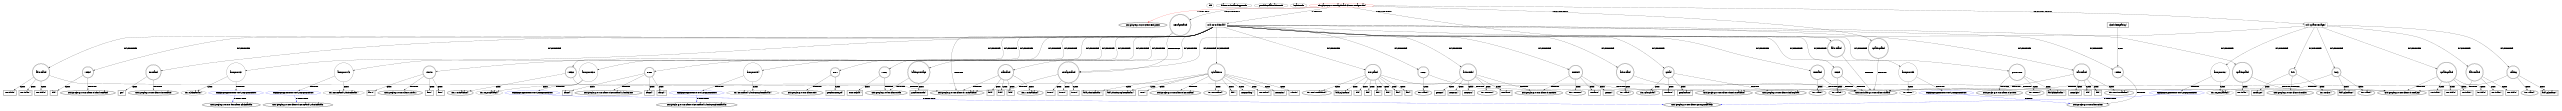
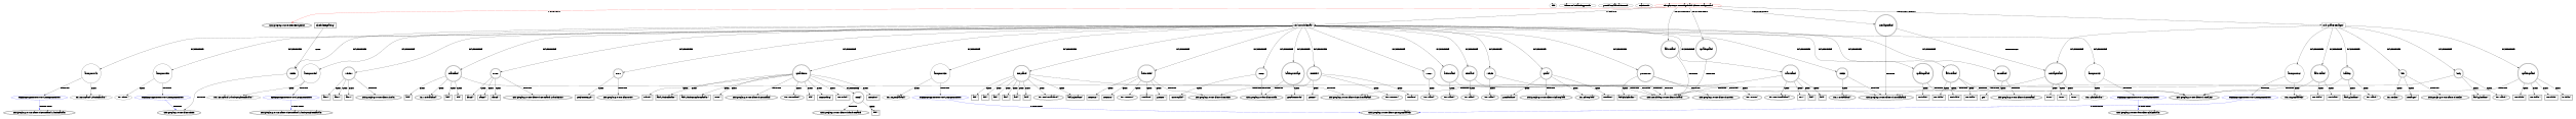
  digraph {
    node [isFrameworkType=true vertexType=INSIDE_CALL peripheries=2 shape=box]
    n1 [category=extension_graph graphId=324 isAnonymous=false label=add possibleRelation=true isFrameworkType="" vertexType="" peripheries="" shape=""]
    frameworkRelatedTypesInfo [0="com.google.gwt.core.client.EntryPoint" isFrameworkType="" vertexType="" peripheries="" shape=""]
    possibleCollaborationsInfo [0="324~OVERRIDING_METHOD_DECLARATION-INSTANTIATION-~com.google.gwt.core.client.EntryPoint ~com.google.gwt.user.client.rpc.AsyncCallback ~false~true" 1="324~OVERRIDING_METHOD_DECLARATION-INSTANTIATION-~com.google.gwt.core.client.EntryPoint ~com.google.gwt.user.client.ui.FormPanel.SubmitCompleteHandler ~false~true" 2="324~CLIENT_METHOD_DECLARATION-INSTANTIATION-~com.google.gwt.core.client.EntryPoint ~com.google.gwt.user.client.rpc.AsyncCallback ~false~true" 3="324~OVERRIDING_METHOD_DECLARATION-INSTANTIATION-~com.google.gwt.core.client.EntryPoint ~com.google.gwt.event.dom.client.ClickHandler ~false~true" 4="324~OVERRIDING_METHOD_DECLARATION-INSTANTIATION-~com.google.gwt.core.client.EntryPoint ~com.google.gwt.user.client.ui.FormPanel.SubmitHandler ~false~true" 5="324~OVERRIDING_METHOD_DECLARATION-INSTANTIATION-~com.google.gwt.core.client.EntryPoint ~com.google.gwt.user.client.Timer ~false~true" isFrameworkType="" vertexType="" peripheries="" shape=""]
    locationInfo [contextSignature=MessageBoard filePath="/Max-Hailperin-MessageBoard/MessageBoard-master/MessageBoard/src/edu/gac/mcs270/messageboard/client/MessageBoard.java" graphId=324 projectName="Max-Hailperin-MessageBoard" isFrameworkType="" vertexType="" peripheries="" shape=""]
    n5 [color=red isFrameworkType=false label="edu.gac.mcs270.messageboard.client.MessageBoard" vertexType=ROOT_CLIENT_CLASS_DECLARATION peripheries="" shape=""]
    n6 [label="com.google.gwt.core.client.EntryPoint" vertexType=FRAMEWORK_INTERFACE_TYPE shape=""]
    n7 [label=failureLabel shape=circle vertexType=FIELD_DECLARATION]
    n8 [label=messagesPanel shape=circle vertexType=FIELD_DECLARATION]
    n9 [label=updatingLabel shape=circle vertexType=FIELD_DECLARATION]
    n10 [isFrameworkType=false label="void onModuleLoad()" vertexType=OVERRIDING_METHOD_DECLARATION peripheries=""]
    n11 [isFrameworkType=false label="void updateMessages()" vertexType=CLIENT_METHOD_DECLARATION peripheries=""]
    n12 [label="com.setVisible.gwt.user.client.ui.Label" vertexType=FRAMEWORK_CLASS_TYPE shape=""]
    n13 [label="com.google.gwt.user.client.ui.VerticalPanel" vertexType=FRAMEWORK_CLASS_TYPE shape=""]
    n14 [label=messagesPanel shape=circle vertexType=VARIABLE_EXPRESION]
    n15 [label=mainPanel shape=circle vertexType=VARIABLE_EXPRESION]
    n16 [label=uploadForm shape=circle vertexType=VARIABLE_EXPRESION]
    n17 [label=entryPanel shape=circle vertexType=VARIABLE_EXPRESION]
    n18 [label=authorLabel shape=circle vertexType=VARIABLE_EXPRESION]
    n19 [label=authorField shape=circle vertexType=VARIABLE_EXPRESION]
    n20 [label=textLabel shape=circle vertexType=VARIABLE_EXPRESION]
    n21 [label=textField shape=circle vertexType=VARIABLE_EXPRESION]
    n22 [label=upload shape=circle vertexType=VARIABLE_EXPRESION]
    n23 [label=postButton shape=circle vertexType=VARIABLE_EXPRESION]
    n24 [label=statusPanel shape=circle vertexType=VARIABLE_EXPRESION]
    n25 [label=VAR25 shape=circle vertexType=VARIABLE_EXPRESION]
    n26 [label=updatingLabel shape=circle vertexType=VARIABLE_EXPRESION]
    n27 [label=VAR27 shape=circle vertexType=VARIABLE_EXPRESION]
    n28 [label=failureLabel shape=circle vertexType=VARIABLE_EXPRESION]
    n29 [label=VAR32 shape=circle vertexType=VARIABLE_EXPRESION]
    n30 [label=VAR34 shape=circle vertexType=VARIABLE_EXPRESION]
    n31 [label=RootPanel shape=circle vertexType=VARIABLE_EXPRESION]
    n32 [isFrameworkType=false label=anonymous37 shape=circle vertexType=VARIABLE_EXPRESION peripheries=""]
    n33 [isFrameworkType=false label=anonymous38 shape=circle vertexType=VARIABLE_EXPRESION peripheries=""]
    n34 [isFrameworkType=false label=anonymous43 shape=circle vertexType=VARIABLE_EXPRESION peripheries=""]
    n35 [label=Window shape=circle vertexType=VARIABLE_EXPRESION]
    n36 [label=event shape=circle vertexType=VARIABLE_EXPRESION]
    n37 [isFrameworkType=false label=anonymous54 shape=circle vertexType=VARIABLE_EXPRESION peripheries=""]
    n38 [label=VAR58 shape=circle vertexType=VARIABLE_EXPRESION]
    n39 [isFrameworkType=false label=anonymous59 shape=circle vertexType=VARIABLE_EXPRESION peripheries=""]
    n40 [label=DOM shape=circle vertexType=VARIABLE_EXPRESION]
    n41 [label=VAR61 shape=circle vertexType=VARIABLE_EXPRESION]
    n42 [label=loadingMessage shape=circle vertexType=VARIABLE_EXPRESION]
    n43 [label=updatingLabel shape=circle vertexType=VARIABLE_EXPRESION]
    n44 [label=failureLabel shape=circle vertexType=VARIABLE_EXPRESION]
    n45 [isFrameworkType=false label=anonymous67 shape=circle vertexType=VARIABLE_EXPRESION peripheries=""]
    n46 [label=heading shape=circle vertexType=VARIABLE_EXPRESION]
    n47 [label=link shape=circle vertexType=VARIABLE_EXPRESION]
    n48 [label=body shape=circle vertexType=VARIABLE_EXPRESION]
    n49 [label="insert()"]
    n50 [label="insert()"]
    n51 [label="insert()"]
    n52 [label="new VerticalPanel()" vertexType=CONSTRUCTOR_CALL shape=""]
    n53 [label="add()"]
    n54 [label="add()"]
    n55 [label="add()"]
    n56 [label="com.google.gwt.user.client.ui.FormPanel" vertexType=FRAMEWORK_CLASS_TYPE shape=""]
    n57 [label="new FormPanel()" vertexType=CONSTRUCTOR_CALL shape=""]
    n58 [label="add()"]
    n59 [label="setEncoding()"]
    n60 [label="setMethod()"]
    n61 [label="setAction()"]
    n62 [label="submit()"]
    n63 [label="addSubmitHandler()"]
    n64 [label="addSubmitCompleteHandler()"]
    n65 [label="reset()"]
    n66 [label="com.google.gwt.user.client.ui.HorizontalPanel" vertexType=FRAMEWORK_CLASS_TYPE shape=""]
    n67 [label="new HorizontalPanel()" vertexType=CONSTRUCTOR_CALL shape=""]
    n68 [label="addStyleName()"]
    n69 [label="add()"]
    n70 [label="add()"]
    n71 [label="add()"]
    n72 [label="add()"]
    n73 [label="add()"]
    n74 [label="add()"]
    n75 [label="new Label()" vertexType=CONSTRUCTOR_CALL shape=""]
    n76 [label="com.google.gwt.user.client.ui.TextBox" vertexType=FRAMEWORK_CLASS_TYPE shape=""]
    n77 [label="new TextBox()" vertexType=CONSTRUCTOR_CALL shape=""]
    n78 [label="setName()"]
    n79 [label="getText()"]
    n80 [label="setFocus()"]
    n81 [label="setFocus()"]
    n82 [label="new Label()" vertexType=CONSTRUCTOR_CALL shape=""]
    n83 [label="new TextBox()" vertexType=CONSTRUCTOR_CALL shape=""]
    n84 [label="setName()"]
    n85 [label="getText()"]
    n86 [label="com.google.gwt.user.client.ui.FileUpload" vertexType=FRAMEWORK_CLASS_TYPE shape=""]
    n87 [label="new FileUpload()" vertexType=CONSTRUCTOR_CALL shape=""]
    n88 [label="setName()"]
    n89 [label="getFilename()"]
    n90 [label="com.google.gwt.user.client.ui.Button" vertexType=FRAMEWORK_CLASS_TYPE shape=""]
    n91 [label="new Button()" vertexType=CONSTRUCTOR_CALL shape=""]
    n92 [label="addClickHandler()"]
    n93 [label="new HorizontalPanel()" vertexType=CONSTRUCTOR_CALL shape=""]
-   n94 [label="setHeight()"]
+   n94 [label="new()"]
    n95 [label="add()"]
    n96 [label="add()"]
    n97 [label="new Label()" vertexType=CONSTRUCTOR_CALL shape=""]
    n98 [label="com.google.gwt.user.client.ui.UIObject" vertexType=FRAMEWORK_CLASS_TYPE shape=""]
    n99 [label="setVisible()"]
    n100 [label="new Label()" vertexType=CONSTRUCTOR_CALL shape=""]
    n101 [label="setVisible()"]
    n102 [label="setVisible()"]
    n103 [label="setVisible()"]
    n104 [label="new VerticalPanel()" vertexType=CONSTRUCTOR_CALL shape=""]
    n105 [label="com.google.gwt.user.client.ui.AbsolutePanel" vertexType=FRAMEWORK_CLASS_TYPE shape=""]
    n106 [label="add()"]
    n107 [label="com.google.gwt.user.client.ui.RootPanel" vertexType=FRAMEWORK_CLASS_TYPE shape=""]
    n108 [label="get()"]
    n109 [color=blue isFrameworkType=false label=REFERENCE_ANONYMOUS_DECLARATION vertexType=REFERENCE_ANONYMOUS_DECLARATION peripheries="" shape=""]
    n110 [isFrameworkType=false label="new ClickHandler()" vertexType=CONSTRUCTOR_CALL peripheries="" shape=""]
    n111 [color=blue isFrameworkType=false label=REFERENCE_ANONYMOUS_DECLARATION vertexType=REFERENCE_ANONYMOUS_DECLARATION peripheries="" shape=""]
    n112 [isFrameworkType=false label="new AsyncCallback()" vertexType=CONSTRUCTOR_CALL peripheries="" shape=""]
    n113 [color=blue isFrameworkType=false label=REFERENCE_ANONYMOUS_DECLARATION vertexType=REFERENCE_ANONYMOUS_DECLARATION peripheries="" shape=""]
    n114 [isFrameworkType=false label="new FormPanel.SubmitHandler()" vertexType=CONSTRUCTOR_CALL peripheries="" shape=""]
    n115 [label="com.google.gwt.user.client.Window" vertexType=FRAMEWORK_CLASS_TYPE shape=""]
    n116 [label="alert()"]
    n117 [label="alert()"]
    n118 [label="alert()"]
    n119 [label="com.google.gwt.user.client.ui.FormPanel.SubmitEvent" vertexType=FRAMEWORK_CLASS_TYPE shape=""]
    n120 [label="cancel()"]
    n121 [label="cancel()"]
    n122 [label="cancel()"]
    n123 [color=blue isFrameworkType=false label=REFERENCE_ANONYMOUS_DECLARATION vertexType=REFERENCE_ANONYMOUS_DECLARATION peripheries="" shape=""]
    n124 [isFrameworkType=false label="new FormPanel.SubmitCompleteHandler()" vertexType=CONSTRUCTOR_CALL peripheries="" shape=""]
    n125 [label="com.google.gwt.user.client.Timer" vertexType=FRAMEWORK_CLASS_TYPE shape=""]
    n126 [color=blue isFrameworkType=false label=REFERENCE_ANONYMOUS_DECLARATION vertexType=REFERENCE_ANONYMOUS_DECLARATION peripheries="" shape=""]
    n127 [isFrameworkType=false label="new Timer()" vertexType=CONSTRUCTOR_CALL peripheries="" shape=""]
    n128 [label="com.google.gwt.user.client.DOM" vertexType=FRAMEWORK_CLASS_TYPE shape=""]
    n129 [label="getElementById()"]
    n130 [label="com.google.gwt.dom.client.Node" vertexType=FRAMEWORK_CLASS_TYPE shape=""]
    n131 [label="removeChild()"]
    n132 [label="getParentNode()"]
    n133 [label="com.google.gwt.event.dom.client.ClickHandler" vertexType=FRAMEWORK_INTERFACE_TYPE shape=""]
    n134 [label="com.google.gwt.user.client.rpc.AsyncCallback" vertexType=FRAMEWORK_INTERFACE_TYPE shape=""]
    n135 [label="com.google.gwt.user.client.ui.FormPanel.SubmitHandler" vertexType=FRAMEWORK_INTERFACE_TYPE shape=""]
    n136 [label="com.google.gwt.user.client.ui.FormPanel.SubmitCompleteHandler" vertexType=FRAMEWORK_INTERFACE_TYPE shape=""]
    n137 [label="scheduleRepeating()"]
    n138 [label="isVisible()"]
    n139 [label="setVisible()"]
    n140 [label="setVisible()"]
    n141 [label="setVisible()"]
    n142 [label="setVisible()"]
    n143 [label="setVisible()"]
    n144 [color=blue isFrameworkType=false label=REFERENCE_ANONYMOUS_DECLARATION vertexType=REFERENCE_ANONYMOUS_DECLARATION peripheries="" shape=""]
    n145 [isFrameworkType=false label="new AsyncCallback()" vertexType=CONSTRUCTOR_CALL peripheries="" shape=""]
    n146 [label="new Label()" vertexType=CONSTRUCTOR_CALL shape=""]
    n147 [label="addStyleName()"]
    n148 [label="com.google.gwt.user.client.ui.Anchor" vertexType=FRAMEWORK_CLASS_TYPE shape=""]
    n149 [label="new Anchor()" vertexType=CONSTRUCTOR_CALL shape=""]
    n150 [label="setTarget()"]
    n151 [label="new Label()" vertexType=CONSTRUCTOR_CALL shape=""]
    n152 [label="addStyleName()"]
    n5 -> n6 [color=red label=IMPLEMENT]
    n5 -> n7 [label=DECLARE_FIELD]
    n5 -> n8 [label=DECLARE_FIELD]
    n5 -> n9 [label=DECLARE_FIELD]
    n5 -> n10 [label=OVERRIDE]
    n5 -> n11 [label=DECLARE_METHOD]
    n7 -> n12 [label=OF_TYPE]
    n8 -> n13 [label=OF_TYPE]
    n8 -> n14 [label=REFERENCE]
    n9 -> n12 [label=OF_TYPE]
    n10 -> n15 [label=INSTANTIATE]
    n10 -> n16 [label=INSTANTIATE]
    n10 -> n17 [label=INSTANTIATE]
    n10 -> n18 [label=INSTANTIATE]
    n10 -> n19 [label=INSTANTIATE]
    n10 -> n20 [label=INSTANTIATE]
    n10 -> n21 [label=INSTANTIATE]
    n10 -> n22 [label=INSTANTIATE]
    n10 -> n23 [label=INSTANTIATE]
    n10 -> n24 [label=INSTANTIATE]
    n10 -> n25 [label=INSTANTIATE]
    n10 -> n26 [label=INSTANTIATE]
    n10 -> n27 [label=INSTANTIATE]
    n10 -> n28 [label=INSTANTIATE]
    n10 -> n29 [label=INSTANTIATE]
-   n10 -> n30 [label=INSTANTIATE]
+   n16 -> n30 [label=INSTANTIATE]
    n10 -> n31 [label=INSTANTIATE]
    n10 -> n32 [label=INSTANTIATE]
    n10 -> n33 [label=INSTANTIATE]
    n10 -> n34 [label=INSTANTIATE]
    n10 -> n35 [label=INSTANTIATE]
    n10 -> n36 [label=INSTANTIATE]
    n10 -> n37 [label=INSTANTIATE]
    n10 -> n38 [label=INSTANTIATE]
    n10 -> n39 [label=INSTANTIATE]
    n10 -> n40 [label=INSTANTIATE]
    n10 -> n41 [label=INSTANTIATE]
    n10 -> n42 [label=INSTANTIATE]
    n11 -> n14 [label=INSTANTIATE]
    n11 -> n43 [label=INSTANTIATE]
    n11 -> n44 [label=INSTANTIATE]
    n11 -> n45 [label=INSTANTIATE]
    n11 -> n46 [label=INSTANTIATE]
    n11 -> n47 [label=INSTANTIATE]
    n11 -> n48 [label=INSTANTIATE]
    n14 -> n13 [label=OF_TYPE]
    n14 -> n49 [label=CALL]
    n14 -> n50 [label=CALL]
    n14 -> n51 [label=CALL]
    n15 -> n13 [label=OF_TYPE]
    n15 -> n52 [label=CALL]
    n15 -> n53 [label=CALL]
    n15 -> n54 [label=CALL]
    n15 -> n55 [label=CALL]
    n16 -> n56 [label=OF_TYPE]
    n16 -> n57 [label=CALL]
    n16 -> n58 [label=CALL]
    n16 -> n59 [label=CALL]
    n16 -> n60 [label=CALL]
    n16 -> n61 [label=CALL]
    n16 -> n62 [label=CALL]
    n16 -> n63 [label=CALL]
    n16 -> n64 [label=CALL]
    n16 -> n65 [label=CALL]
    n17 -> n66 [label=OF_TYPE]
    n17 -> n67 [label=CALL]
    n17 -> n68 [label=CALL]
    n17 -> n69 [label=CALL]
    n17 -> n70 [label=CALL]
    n17 -> n71 [label=CALL]
    n17 -> n72 [label=CALL]
    n17 -> n73 [label=CALL]
    n17 -> n74 [label=CALL]
    n18 -> n12 [label=OF_TYPE]
    n18 -> n75 [label=CALL]
    n19 -> n76 [label=OF_TYPE]
    n19 -> n77 [label=CALL]
    n19 -> n78 [label=CALL]
    n19 -> n79 [label=CALL]
    n19 -> n80 [label=CALL]
    n19 -> n81 [label=CALL]
    n20 -> n12 [label=OF_TYPE]
    n20 -> n82 [label=CALL]
    n21 -> n76 [label=OF_TYPE]
    n21 -> n83 [label=CALL]
    n21 -> n84 [label=CALL]
    n21 -> n85 [label=CALL]
    n22 -> n86 [label=OF_TYPE]
    n22 -> n87 [label=CALL]
    n22 -> n88 [label=CALL]
    n22 -> n89 [label=CALL]
    n23 -> n90 [label=OF_TYPE]
    n23 -> n91 [label=CALL]
    n23 -> n92 [label=CALL]
    n24 -> n66 [label=OF_TYPE]
    n24 -> n93 [label=CALL]
    n24 -> n94 [label=CALL]
    n24 -> n95 [label=CALL]
    n24 -> n96 [label=CALL]
    n25 -> n12 [label=OF_TYPE]
    n25 -> n97 [label=CALL]
    n26 -> n98 [label=OF_TYPE]
    n26 -> n99 [label=CALL]
    n27 -> n12 [label=OF_TYPE]
    n27 -> n100 [label=CALL]
    n28 -> n98 [label=OF_TYPE]
    n28 -> n101 [label=CALL]
    n28 -> n102 [label=CALL]
    n28 -> n103 [label=CALL]
    n29 -> n13 [label=OF_TYPE]
    n29 -> n104 [label=CALL]
    n30 -> n105 [label=OF_TYPE]
    n30 -> n106 [label=CALL]
    n31 -> n107 [label=OF_TYPE]
    n31 -> n108 [label=CALL]
    n32 -> n109 [label=OF_TYPE]
    n32 -> n110 [label=CALL]
    n33 -> n111 [label=OF_TYPE]
    n33 -> n112 [label=CALL]
    n34 -> n113 [label=OF_TYPE]
    n34 -> n114 [label=CALL]
    n35 -> n115 [label=OF_TYPE]
    n35 -> n116 [label=CALL]
    n35 -> n117 [label=CALL]
    n35 -> n118 [label=CALL]
    n36 -> n119 [label=OF_TYPE]
    n36 -> n120 [label=CALL]
    n36 -> n121 [label=CALL]
    n36 -> n122 [label=CALL]
    n37 -> n123 [label=OF_TYPE]
    n37 -> n124 [label=CALL]
    n38 -> n125 [label=OF_TYPE]
    n39 -> n126 [label=OF_TYPE]
    n39 -> n127 [label=CALL]
    n40 -> n128 [label=OF_TYPE]
    n40 -> n129 [label=CALL]
    n41 -> n130 [label=OF_TYPE]
    n41 -> n131 [label=CALL]
    n42 -> n130 [label=OF_TYPE]
    n42 -> n132 [label=CALL]
    n43 -> n98 [label=OF_TYPE]
    n43 -> n138 [label=CALL]
    n43 -> n139 [label=CALL]
    n43 -> n140 [label=CALL]
    n43 -> n141 [label=CALL]
    n44 -> n98 [label=OF_TYPE]
    n44 -> n142 [label=CALL]
    n44 -> n143 [label=CALL]
    n45 -> n144 [label=OF_TYPE]
    n45 -> n145 [label=CALL]
    n46 -> n12 [label=OF_TYPE]
    n46 -> n146 [label=CALL]
    n46 -> n147 [label=CALL]
    n47 -> n148 [label=OF_TYPE]
    n47 -> n149 [label=CALL]
    n47 -> n150 [label=CALL]
    n48 -> n12 [label=OF_TYPE]
    n48 -> n151 [label=CALL]
    n48 -> n152 [label=CALL]
    n109 -> n133 [color=blue label=IMPLEMENT]
    n111 -> n134 [color=blue label=IMPLEMENT]
    n113 -> n135 [color=blue label=IMPLEMENT]
    n123 -> n136 [color=blue label=IMPLEMENT]
    n126 -> n125 [color=blue label=EXTEND]
    n137 -> n38 [label=CALL]
    n144 -> n134 [color=blue label=IMPLEMENT]
  }
